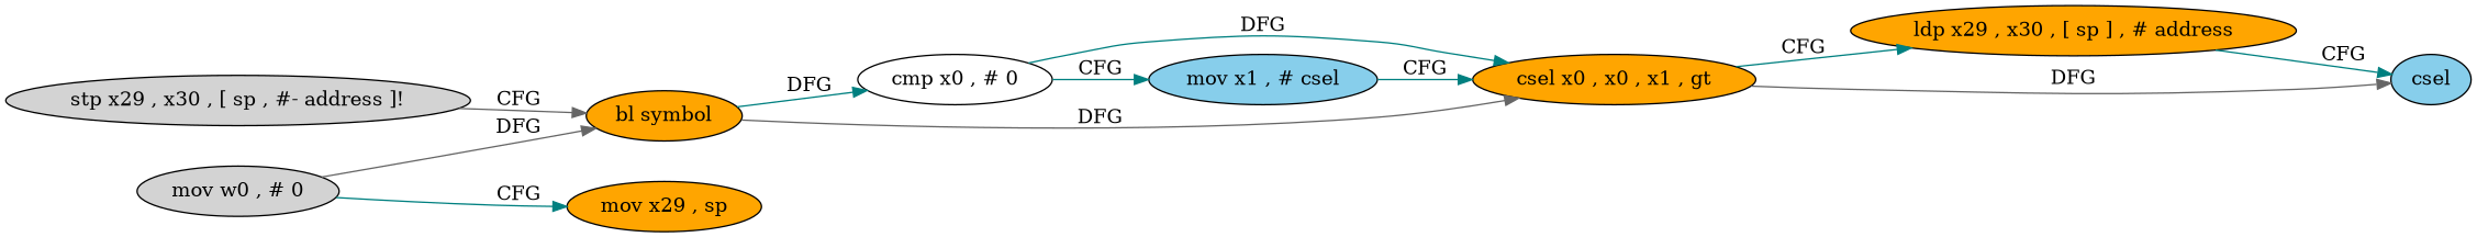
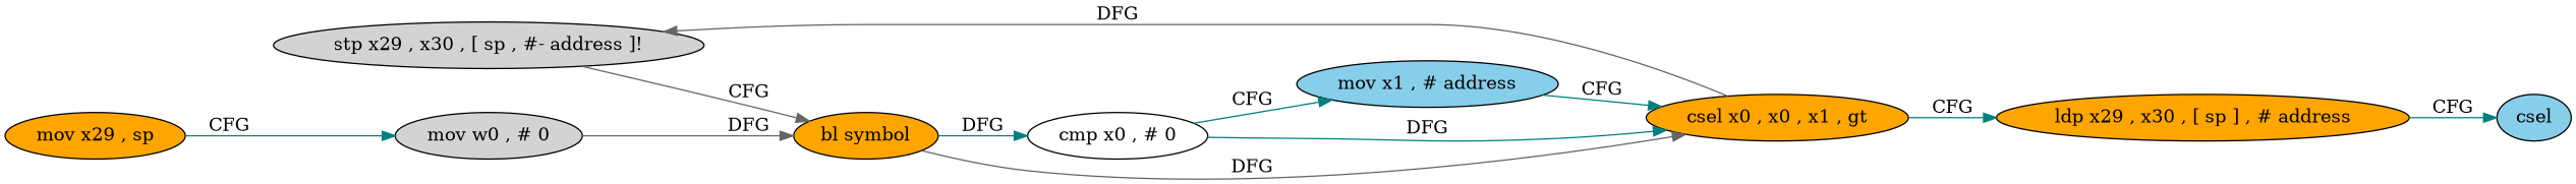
  digraph {
    rankdir=LR
    node [fillcolor=orange style=filled]
    edge [color=teal]
    n1 [fillcolor=lightgrey label="stp x29 , x30 , [ sp , #- address ]!"]
    n2 [label="bl symbol"]
    n3 [label="mov x29 , sp"]
    n4 [fillcolor=lightgrey label="mov w0 , # 0"]
    n5 [fillcolor=white label="cmp x0 , # 0"]
    n6 [label="csel x0 , x0 , x1 , gt"]
-   n7 [fillcolor=skyblue label="mov x1 , # csel"]
+   n7 [fillcolor=skyblue label="mov x1 , # address"]
    n8 [label="ldp x29 , x30 , [ sp ] , # address"]
    n9 [fillcolor=skyblue label=csel]
    n1 -> n2 [color=gray40 label=CFG]
    n2 -> n5 [label=DFG]
    n2 -> n6 [color=gray40 label=DFG]
-   n4 -> n3 [label=CFG]
+   n3 -> n4 [label=CFG]
    n4 -> n2 [color=gray40 label=DFG]
    n5 -> n6 [label=DFG]
    n5 -> n7 [label=CFG]
    n6 -> n8 [label=CFG]
-   n6 -> n9 [color=gray40 label=DFG]
+   n6 -> n1 [color=gray40 label=DFG]
    n7 -> n6 [label=CFG]
    n8 -> n9 [label=CFG]
  }
